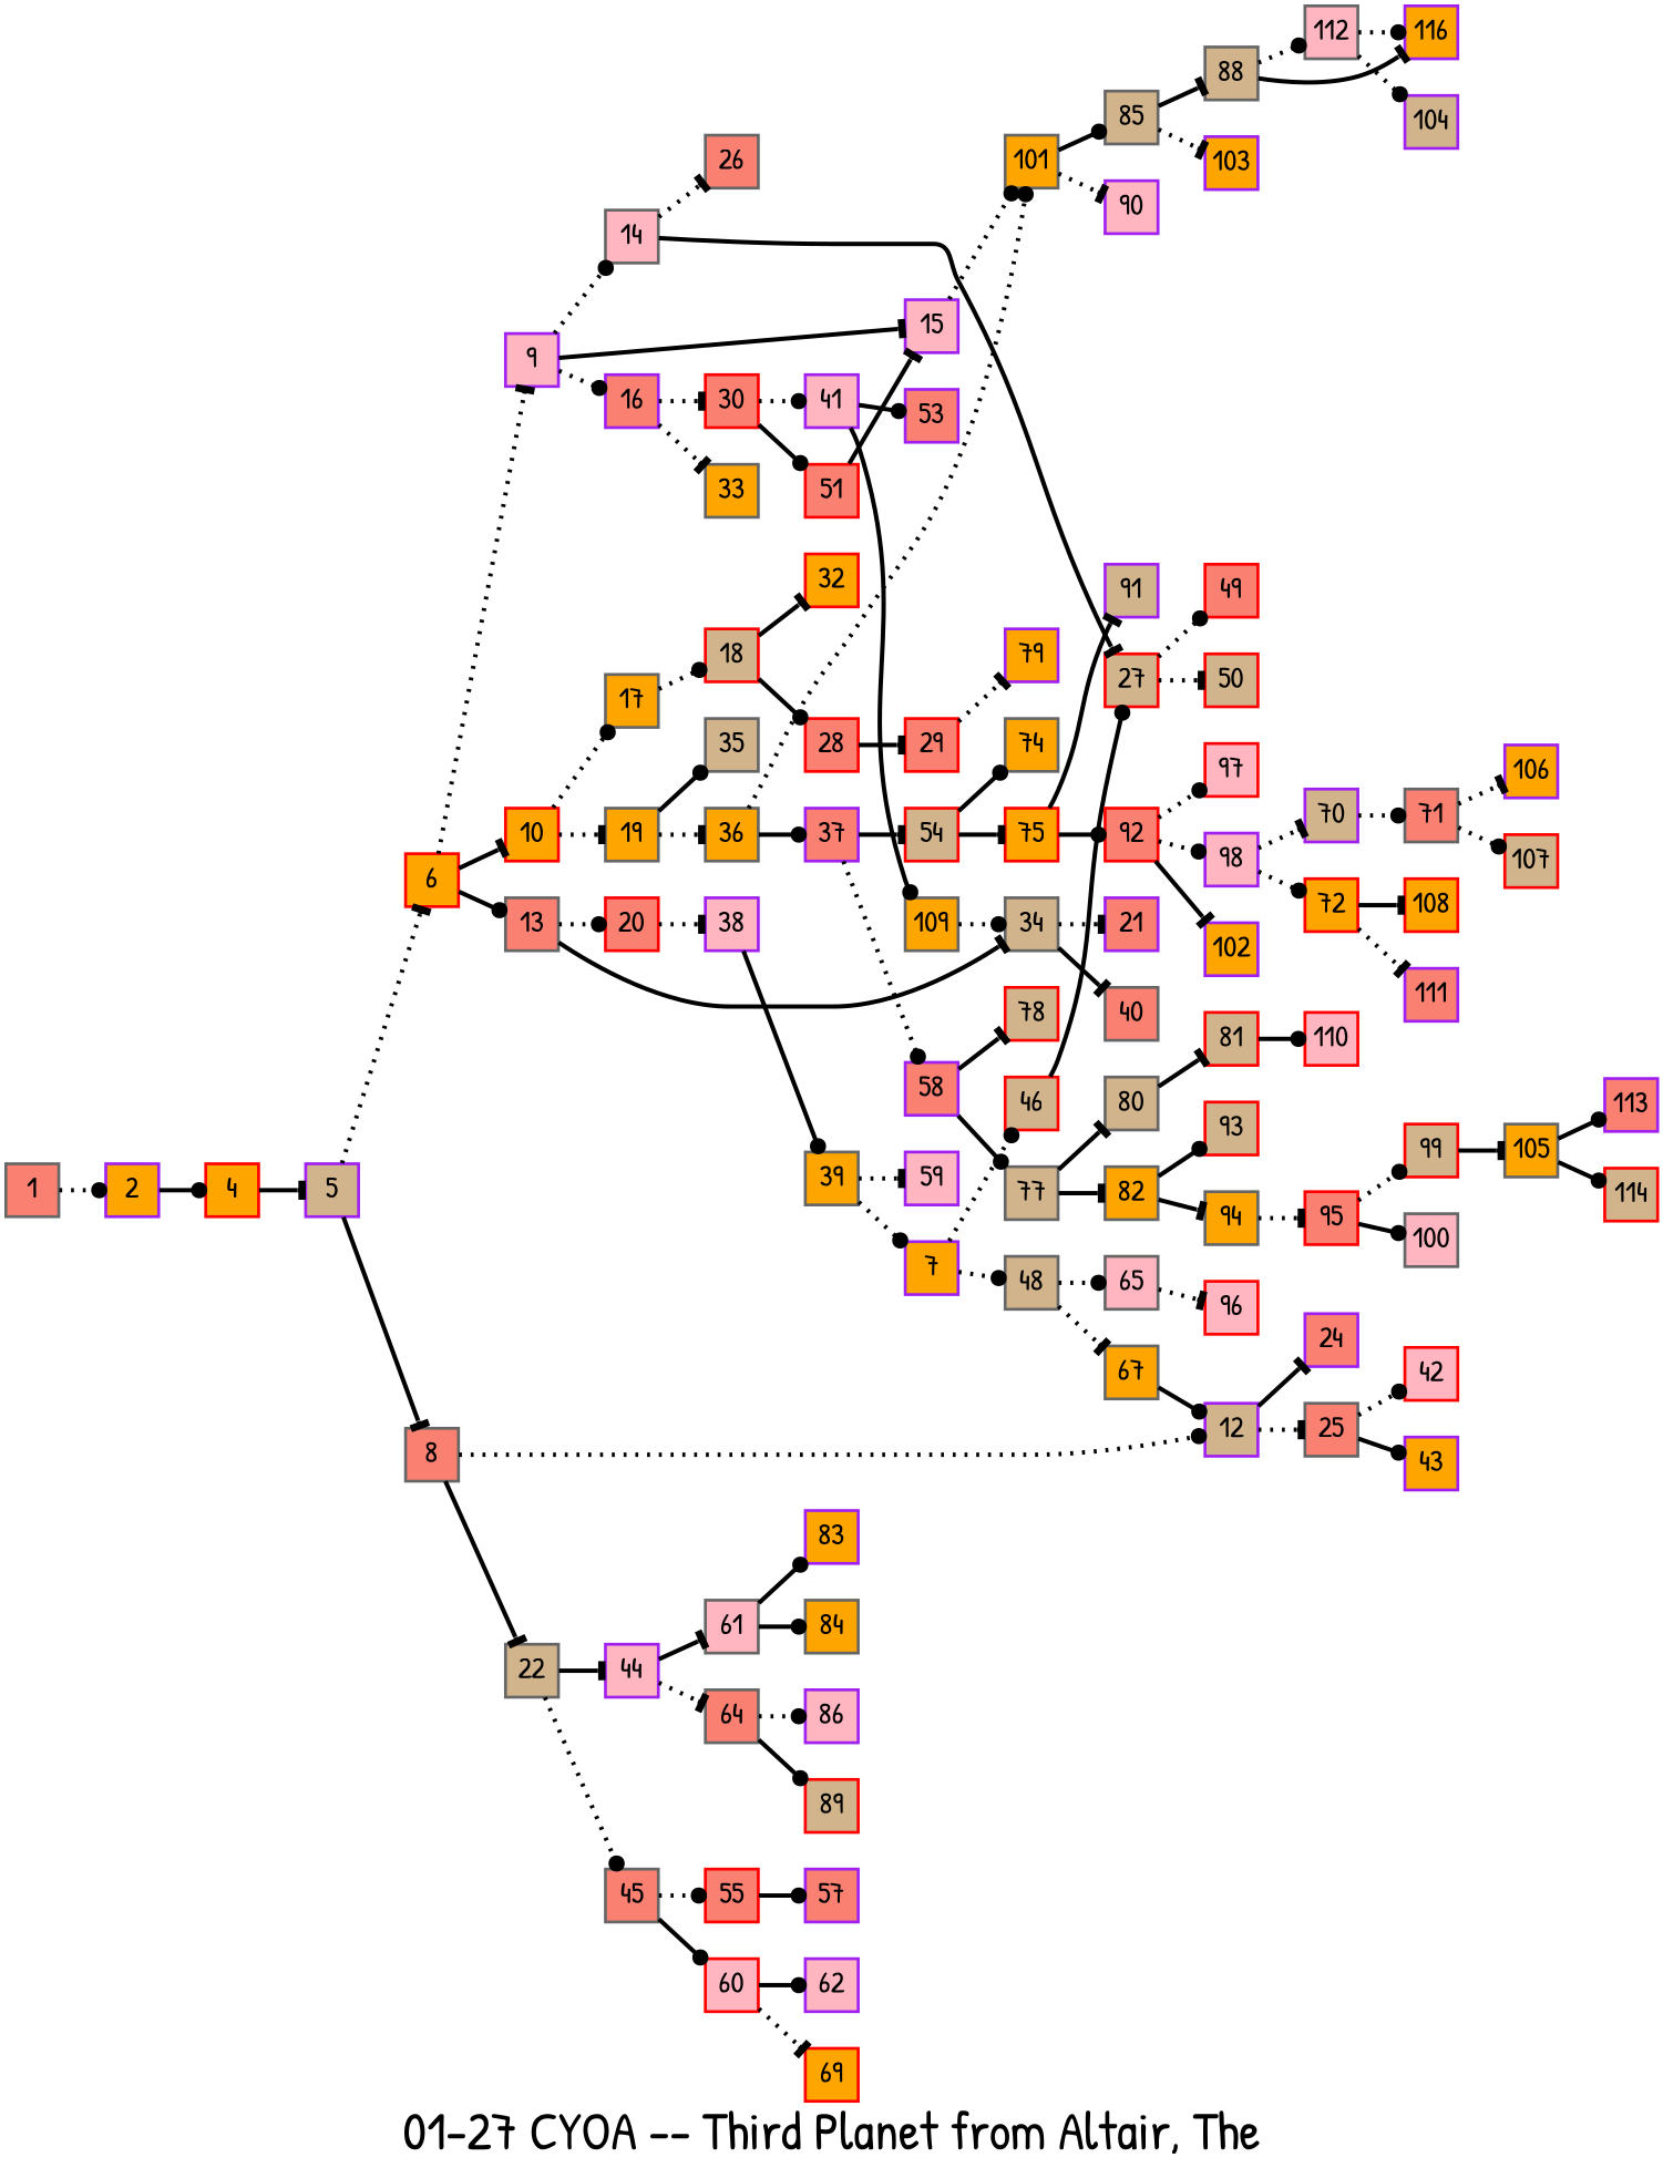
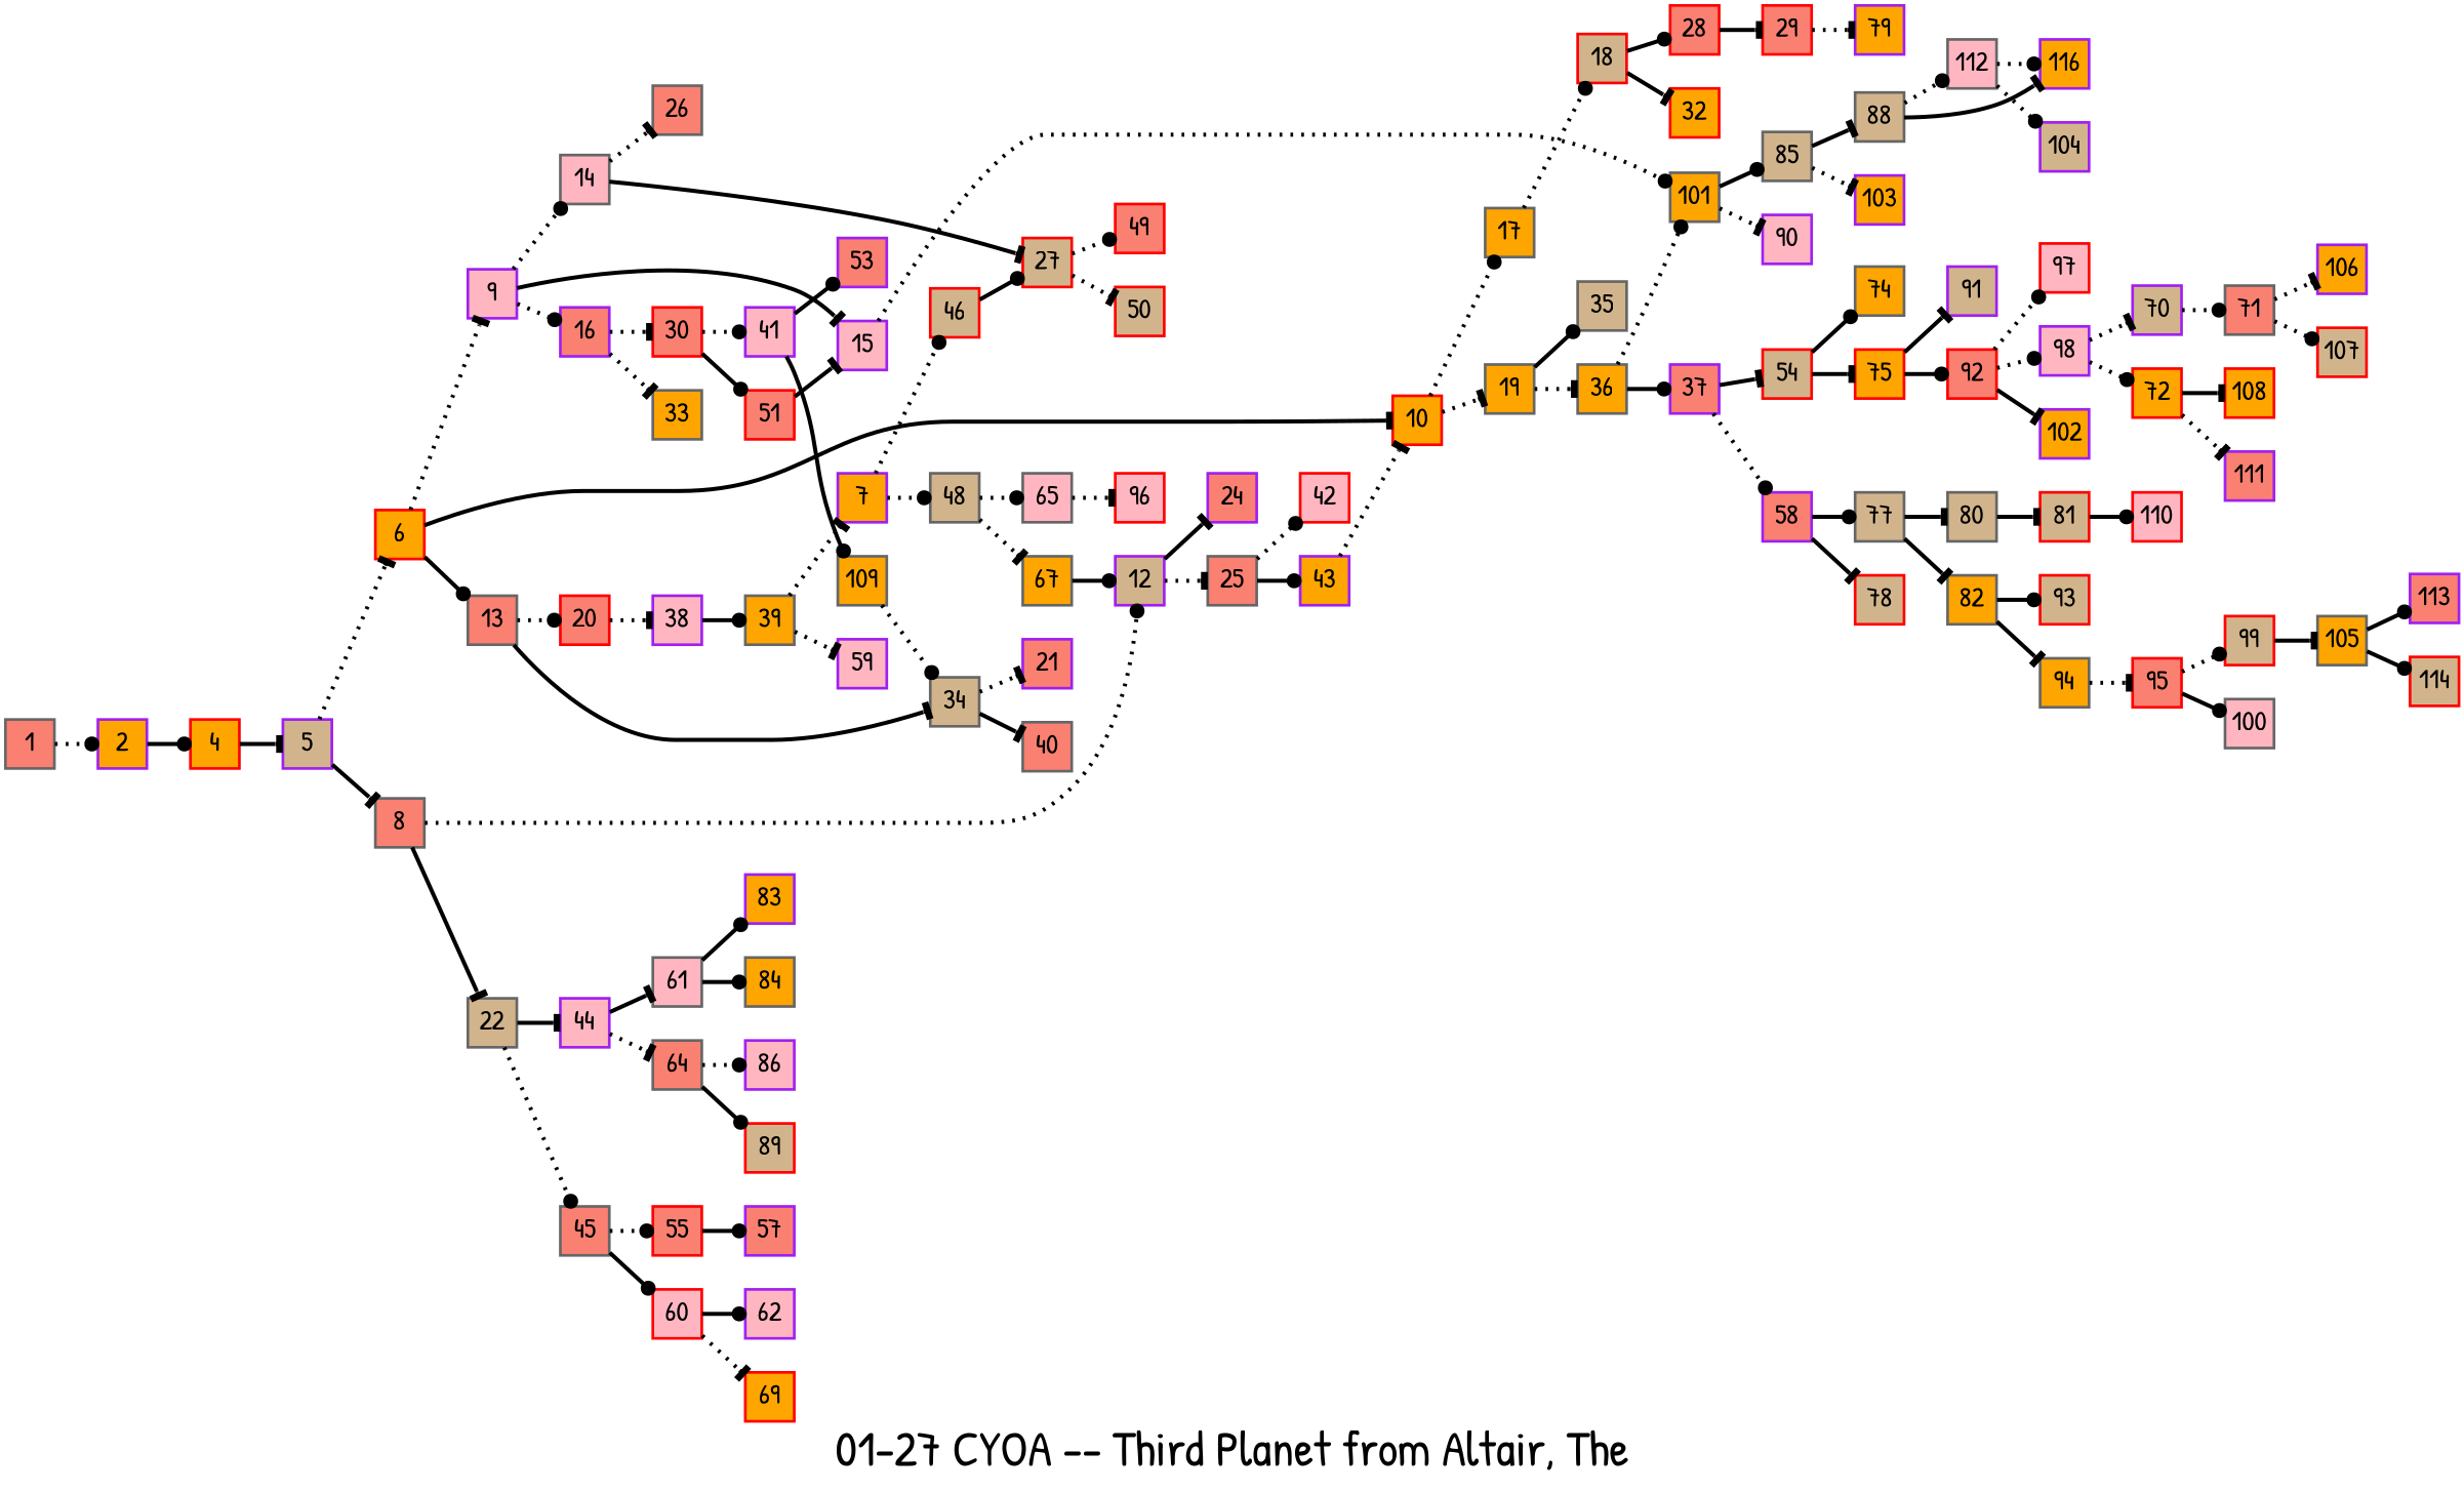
  digraph {
    fontname="Patrick Hand"
    fontsize=36
    label="01-27 CYOA -- Third Planet from Altair, The"
    nodesep=0.35
    ordering=out
    rankdir=LR
    ranksep=0.45
    node [color=gray40 fillcolor=orange fixedsize=true fontname="Patrick Hand" fontsize=20 labelfloat=true margin="0,0" penwidth=2 regular=true shape=rect style=filled]
    edge [arrowhead=dot fontname="Patrick Hand" fontsize=12 labelfloat=true penwidth=3 style=dotted]
    1 [fillcolor=salmon]
    2 [color=purple]
    4 [color=red]
    5 [color=purple fillcolor=tan]
    6 [color=red]
    8 [fillcolor=salmon]
    9 [color=purple fillcolor=lightpink]
    10 [color=red]
    13 [fillcolor=salmon]
    12 [color=purple fillcolor=tan]
    22 [fillcolor=tan]
    14 [fillcolor=lightpink]
    15 [color=purple fillcolor=lightpink]
    16 [color=purple fillcolor=salmon]
    17
    19
    20 [color=red fillcolor=salmon]
    34 [fillcolor=tan]
    24 [color=purple fillcolor=salmon]
    25 [fillcolor=salmon]
    44 [color=purple fillcolor=lightpink]
    45 [fillcolor=salmon]
    27 [color=red fillcolor=tan]
    26 [fillcolor=salmon]
    101
    30 [color=red fillcolor=salmon]
    33
    18 [color=red fillcolor=tan]
    35 [fillcolor=tan]
    36
    38 [color=purple fillcolor=lightpink]
    21 [color=purple fillcolor=salmon]
    40 [fillcolor=salmon]
    7 [color=purple]
    46 [color=red fillcolor=tan]
    48 [fillcolor=tan]
    65 [fillcolor=lightpink]
    67
    49 [color=red fillcolor=salmon]
    50 [color=red fillcolor=tan]
    n41 [color=red fillcolor=lightpink label=96]
    42 [color=red fillcolor=lightpink]
    43 [color=purple]
    61 [fillcolor=lightpink]
    64 [fillcolor=salmon]
    55 [color=red fillcolor=salmon]
    60 [color=red fillcolor=lightpink]
    85 [fillcolor=tan]
    90 [color=purple fillcolor=lightpink]
    41 [color=purple fillcolor=lightpink]
    51 [color=red fillcolor=salmon]
    28 [color=red fillcolor=salmon]
    32 [color=red]
    37 [color=purple fillcolor=salmon]
    39
    88 [fillcolor=tan]
    103 [color=purple]
    53 [color=purple fillcolor=salmon]
    109
    29 [color=red fillcolor=salmon]
    79 [color=purple]
    54 [color=red fillcolor=tan]
    58 [color=purple fillcolor=salmon]
    59 [color=purple fillcolor=lightpink]
    83 [color=purple]
    84
    86 [color=purple fillcolor=lightpink]
    89 [color=red fillcolor=tan]
    57 [color=purple fillcolor=salmon]
    62 [color=purple fillcolor=lightpink]
    69 [color=red]
    74
    75 [color=red]
    77 [fillcolor=tan]
    78 [color=red fillcolor=tan]
    91 [color=purple fillcolor=tan]
    92 [color=red fillcolor=salmon]
    80 [fillcolor=tan]
    82
    97 [color=red fillcolor=lightpink]
    98 [color=purple fillcolor=lightpink]
    102 [color=purple]
    81 [color=red fillcolor=tan]
    93 [color=red fillcolor=tan]
    94
    70 [color=purple fillcolor=tan]
    71 [fillcolor=salmon]
    106 [color=purple]
    107 [color=red fillcolor=tan]
    72 [color=red]
    108 [color=red]
    111 [color=purple fillcolor=salmon]
    110 [color=red fillcolor=lightpink]
    95 [color=red fillcolor=salmon]
    99 [color=red fillcolor=tan]
    100 [fillcolor=lightpink]
    112 [fillcolor=lightpink]
    116 [color=purple]
    104 [color=purple fillcolor=tan]
    105
    113 [color=purple fillcolor=salmon]
    114 [color=red fillcolor=tan]
    1 -> 2
    2 -> 4 [style=bold]
    4 -> 5 [arrowhead=tee style=bold]
    5 -> 6 [arrowhead=tee]
    5 -> 8 [arrowhead=tee style=bold]
    6 -> 9 [arrowhead=tee]
    6 -> 10 [arrowhead=tee style=bold]
    6 -> 13 [style=bold]
    8 -> 12
    8 -> 22 [arrowhead=tee style=bold]
    9 -> 14
    9 -> 15 [arrowhead=tee style=bold]
    9 -> 16
    10 -> 17
    10 -> 19 [arrowhead=tee]
    13 -> 20
    13 -> 34 [arrowhead=tee style=bold]
    12 -> 24 [arrowhead=tee style=bold]
    12 -> 25 [arrowhead=tee]
    22 -> 44 [arrowhead=tee style=bold]
    22 -> 45
    14 -> 27 [arrowhead=tee style=bold]
    14 -> 26 [arrowhead=tee]
    15 -> 101
    16 -> 30 [arrowhead=tee]
    16 -> 33 [arrowhead=tee]
    17 -> 18
    19 -> 35 [style=bold]
    19 -> 36 [arrowhead=tee]
    20 -> 38 [arrowhead=tee]
    34 -> 21 [arrowhead=tee]
    34 -> 40 [arrowhead=tee style=bold]
    25 -> 42
    25 -> 43 [style=bold]
    44 -> 61 [arrowhead=tee style=bold]
    44 -> 64 [arrowhead=tee]
    45 -> 55
    45 -> 60 [style=bold]
    27 -> 49
    27 -> 50 [arrowhead=tee]
    101 -> 85 [style=bold]
    101 -> 90 [arrowhead=tee]
    30 -> 41
    30 -> 51 [style=bold]
    18 -> 28 [style=bold]
    18 -> 32 [arrowhead=tee style=bold]
    36 -> 101
    36 -> 37 [style=bold]
    38 -> 39 [style=bold]
    7 -> 46
    7 -> 48
    46 -> 27 [style=bold]
    48 -> 65
    48 -> 67 [arrowhead=tee]
    65 -> n41 [arrowhead=tee]
    67 -> 12 [style=bold]
+   43 -> 10 [arrowhead=tee]
    61 -> 83 [style=bold]
    61 -> 84 [style=bold]
    64 -> 86
    64 -> 89 [style=bold]
    55 -> 57 [style=bold]
    60 -> 62 [style=bold]
    60 -> 69 [arrowhead=tee]
    85 -> 88 [arrowhead=tee style=bold]
    85 -> 103 [arrowhead=tee]
    41 -> 53 [style=bold]
    41 -> 109 [style=bold]
    51 -> 15 [arrowhead=tee style=bold]
    28 -> 29 [arrowhead=tee style=bold]
    37 -> 54 [arrowhead=tee style=bold]
    37 -> 58
-   39 -> 7
+   39 -> 7 [arrowhead=tee]
    39 -> 59 [arrowhead=tee]
    88 -> 112
    88 -> 116 [arrowhead=tee style=bold]
    109 -> 34
    29 -> 79 [arrowhead=tee]
    54 -> 74 [style=bold]
    54 -> 75 [arrowhead=tee style=bold]
    58 -> 77 [style=bold]
    58 -> 78 [arrowhead=tee style=bold]
    75 -> 91 [arrowhead=tee style=bold]
    75 -> 92 [style=bold]
    77 -> 80 [arrowhead=tee style=bold]
    77 -> 82 [arrowhead=tee style=bold]
    92 -> 97
    92 -> 98
    92 -> 102 [arrowhead=tee style=bold]
    80 -> 81 [arrowhead=tee style=bold]
    82 -> 93 [style=bold]
    82 -> 94 [arrowhead=tee style=bold]
    98 -> 70 [arrowhead=tee]
    98 -> 72
    81 -> 110 [style=bold]
    94 -> 95 [arrowhead=tee]
    70 -> 71
    71 -> 106 [arrowhead=tee]
    71 -> 107
    72 -> 108 [arrowhead=tee style=bold]
    72 -> 111 [arrowhead=tee]
    95 -> 99
    95 -> 100 [style=bold]
    99 -> 105 [arrowhead=tee style=bold]
    112 -> 116
    112 -> 104
    105 -> 113 [style=bold]
    105 -> 114 [style=bold]
  }
